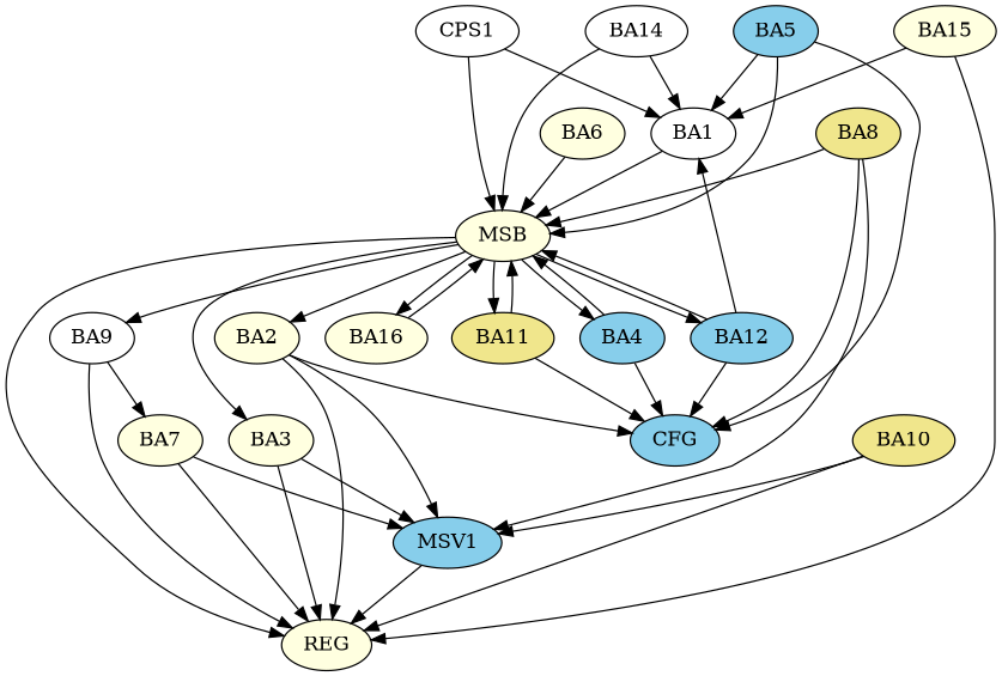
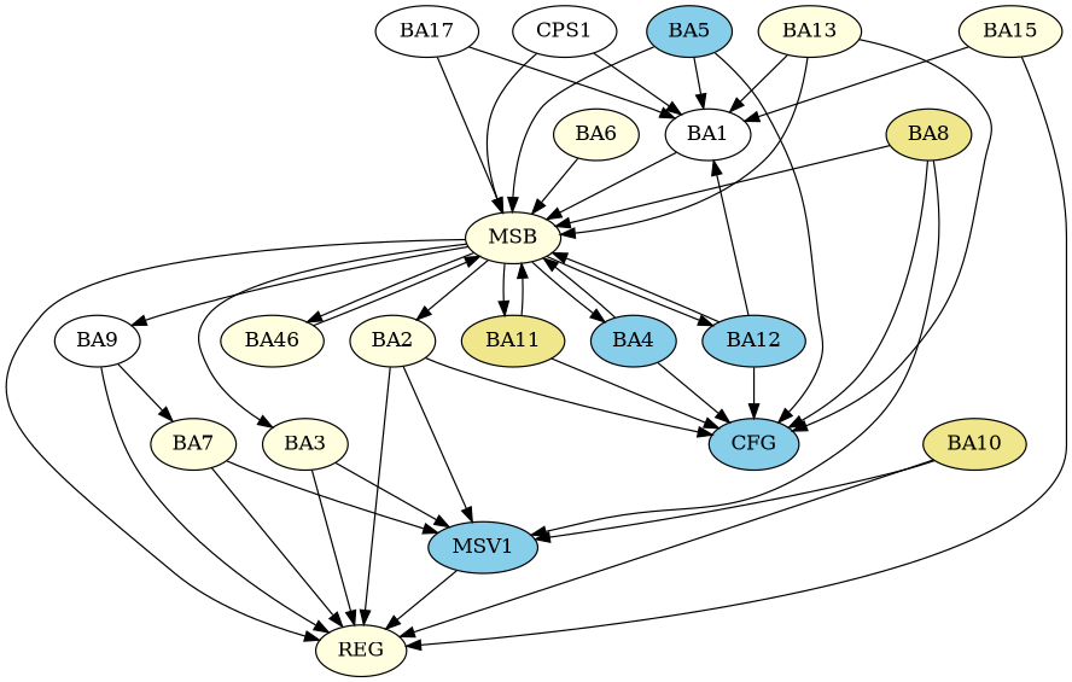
  strict digraph {
    node [fillcolor=lightyellow style=filled]
    n1 [fillcolor=white label=BA1]
    n2 [label=MSB]
    n3 [label=BA2]
    n4 [label=REG]
    n5 [label=BA3]
    n6 [fillcolor=skyblue label=BA4]
    n7 [fillcolor=white label=BA9]
    n8 [fillcolor=khaki label=BA11]
    n9 [fillcolor=skyblue label=BA12]
-   n10 [label=BA16]
+   n10 [label=BA46]
    n11 [fillcolor=skyblue label=CFG]
    n12 [fillcolor=skyblue label=MSV1]
    n13 [fillcolor=skyblue label=BA5]
    n14 [label=BA6]
    n15 [label=BA7]
    n16 [fillcolor=khaki label=BA8]
    n17 [fillcolor=khaki label=BA10]
-   n19 [fillcolor=white label=BA14]
+   n18 [label=BA13]
+   n19 [fillcolor=white label=BA17]
    n20 [label=BA15]
    n21 [fillcolor=white label=CPS1]
    n1 -> n2
    n2 -> n3
    n2 -> n4
    n2 -> n5
    n2 -> n6
    n2 -> n7
    n2 -> n8
    n2 -> n9
    n2 -> n10
    n3 -> n4
    n3 -> n11
    n3 -> n12
    n5 -> n4
    n5 -> n12
    n6 -> n2
    n6 -> n11
    n7 -> n4
    n7 -> n15
    n8 -> n2
    n8 -> n11
    n9 -> n1
    n9 -> n2
    n9 -> n11
    n10 -> n2
    n12 -> n4
    n13 -> n1
    n13 -> n2
    n13 -> n11
    n14 -> n2
    n15 -> n4
    n15 -> n12
    n16 -> n2
    n16 -> n11
    n16 -> n12
    n17 -> n4
    n17 -> n12
+   n18 -> n1
+   n18 -> n2
+   n18 -> n11
    n19 -> n1
    n19 -> n2
    n20 -> n1
    n20 -> n4
    n21 -> n1
    n21 -> n2
  }
